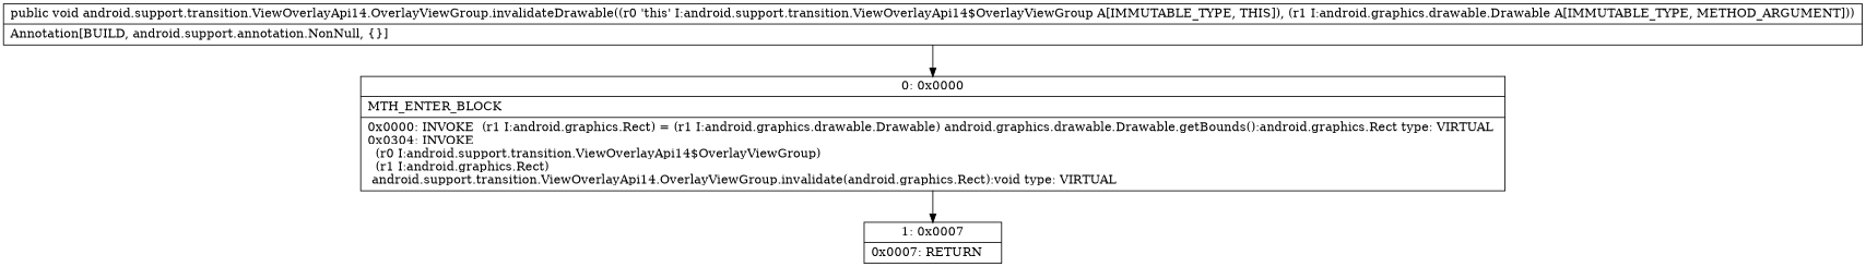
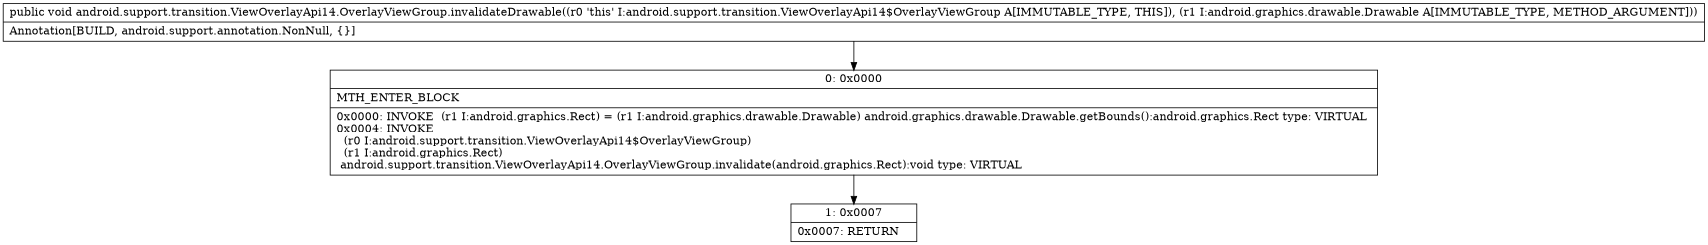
  digraph {
    node [shape=record]
-   n1 [label="{0\:\ 0x0000|MTH_ENTER_BLOCK\l|0x0000: INVOKE  (r1 I:android.graphics.Rect) = (r1 I:android.graphics.drawable.Drawable) android.graphics.drawable.Drawable.getBounds():android.graphics.Rect type: VIRTUAL \l0x0304: INVOKE  \l  (r0 I:android.support.transition.ViewOverlayApi14$OverlayViewGroup)\l  (r1 I:android.graphics.Rect)\l android.support.transition.ViewOverlayApi14.OverlayViewGroup.invalidate(android.graphics.Rect):void type: VIRTUAL \l}"]
+   n1 [label="{0\:\ 0x0000|MTH_ENTER_BLOCK\l|0x0000: INVOKE  (r1 I:android.graphics.Rect) = (r1 I:android.graphics.drawable.Drawable) android.graphics.drawable.Drawable.getBounds():android.graphics.Rect type: VIRTUAL \l0x0004: INVOKE  \l  (r0 I:android.support.transition.ViewOverlayApi14$OverlayViewGroup)\l  (r1 I:android.graphics.Rect)\l android.support.transition.ViewOverlayApi14.OverlayViewGroup.invalidate(android.graphics.Rect):void type: VIRTUAL \l}"]
    n2 [label="{1\:\ 0x0007|0x0007: RETURN   \l}"]
    n3 [label="{public void android.support.transition.ViewOverlayApi14.OverlayViewGroup.invalidateDrawable((r0 'this' I:android.support.transition.ViewOverlayApi14$OverlayViewGroup A[IMMUTABLE_TYPE, THIS]), (r1 I:android.graphics.drawable.Drawable A[IMMUTABLE_TYPE, METHOD_ARGUMENT]))  | Annotation[BUILD, android.support.annotation.NonNull, \{\}]\l}"]
    n1 -> n2
    n3 -> n1
  }
